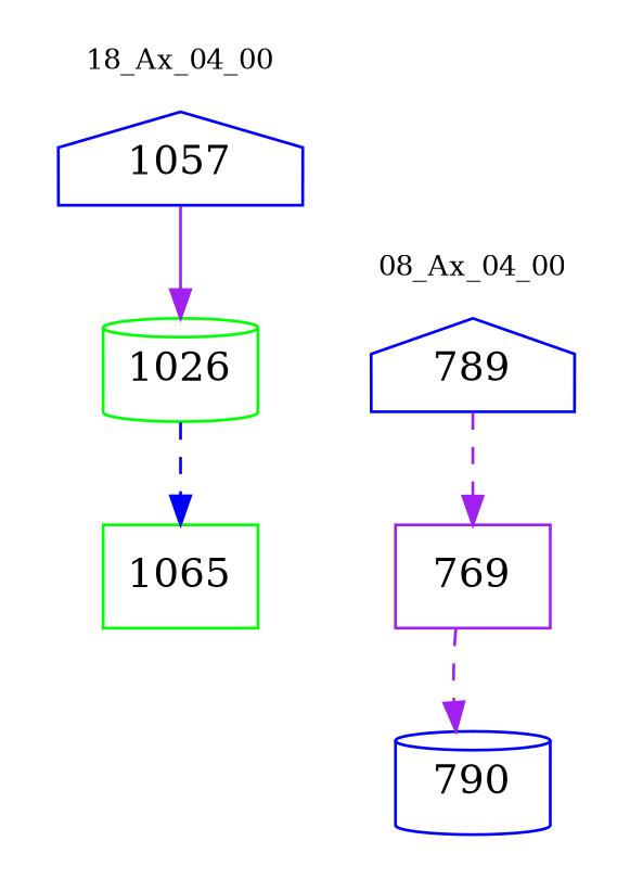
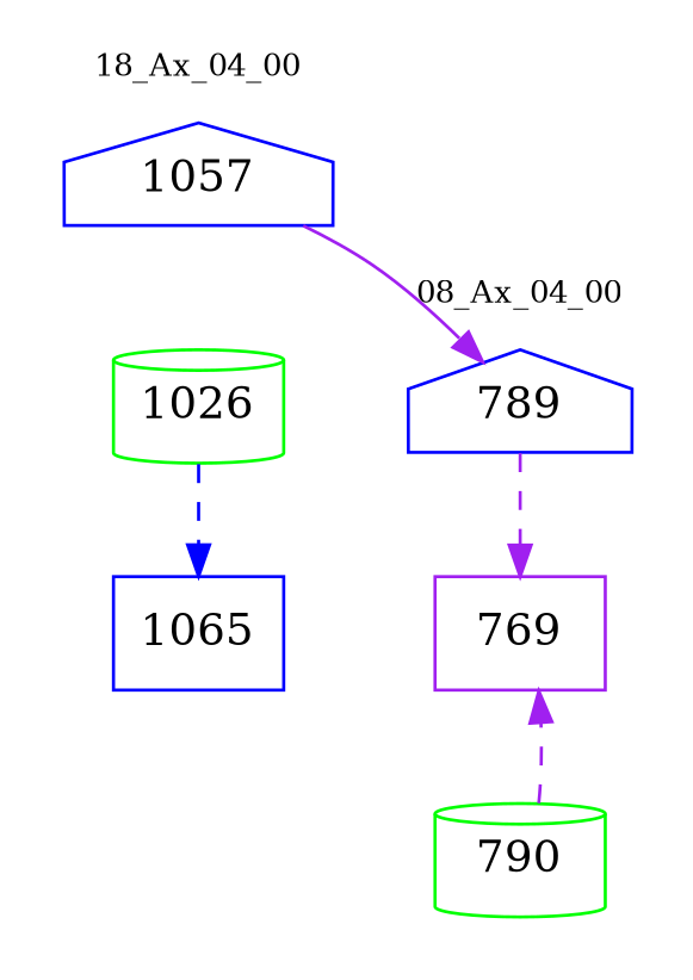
  digraph {
    node [color=blue shape=house]
    edge [color=purple style=dashed]
    n1 [label=789]
-   n2 [label=790 shape=cylinder]
+   n2 [color=green label=790 shape=cylinder]
    n3 [color=purple label=769 shape=box]
    n4 [label=1057]
    n5 [color=green label=1026 shape=cylinder]
-   n6 [color=green label=1065 shape=box]
+   n6 [label=1065 shape=box]
    subgraph cluster_1 {
      color=white
      fontsize=10
      label="08_Ax_04_00"
      n1
      n2
      n3
    }
    subgraph cluster_2 {
      color=white
      fontsize=10
      label="18_Ax_04_00"
      n4
      n5
      n6
    }
    n1 -> n3
-   n3 -> n2
-   n4 -> n5 [style=solid]
+   n2 -> n3
+   n4 -> n1 [style=solid]
    n5 -> n6 [color=blue]
  }
